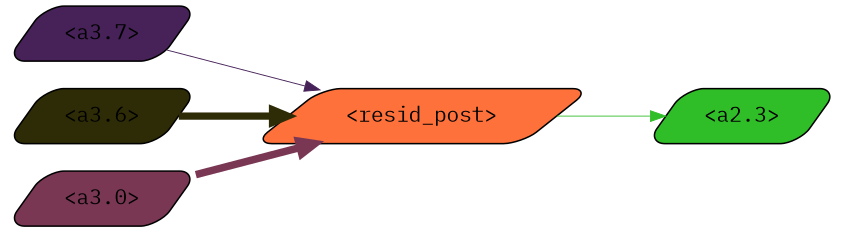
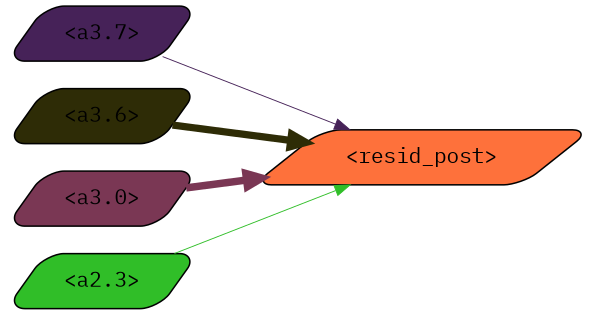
  strict digraph {
    splines=true
    rankdir=LR
    fontname="IBM Plex Mono"
    node [color=black fontname="IBM Plex Mono" shape=parallelogram style="filled, rounded"]
    edge [penwidth=0.6 fontname="IBM Plex Mono"]
    "<a3.7>" [fillcolor="#462258"]
    "<resid_post>" [fillcolor="#fe713b"]
    "<a3.6>" [fillcolor="#2e2c06"]
    "<a3.0>" [fillcolor="#7a3754"]
    "<a2.3>" [fillcolor="#30be28"]
    "<a3.7>" -> "<resid_post>" [color="#462258"]
    "<a3.6>" -> "<resid_post>" [color="#2e2c06" penwidth=4.746312499046326]
    "<a3.0>" -> "<resid_post>" [color="#7a3754" penwidth=4.896343111991882]
-   "<resid_post>" -> "<a2.3>" [color="#30be28"]
+   "<a2.3>" -> "<resid_post>" [color="#30be28"]
  }
